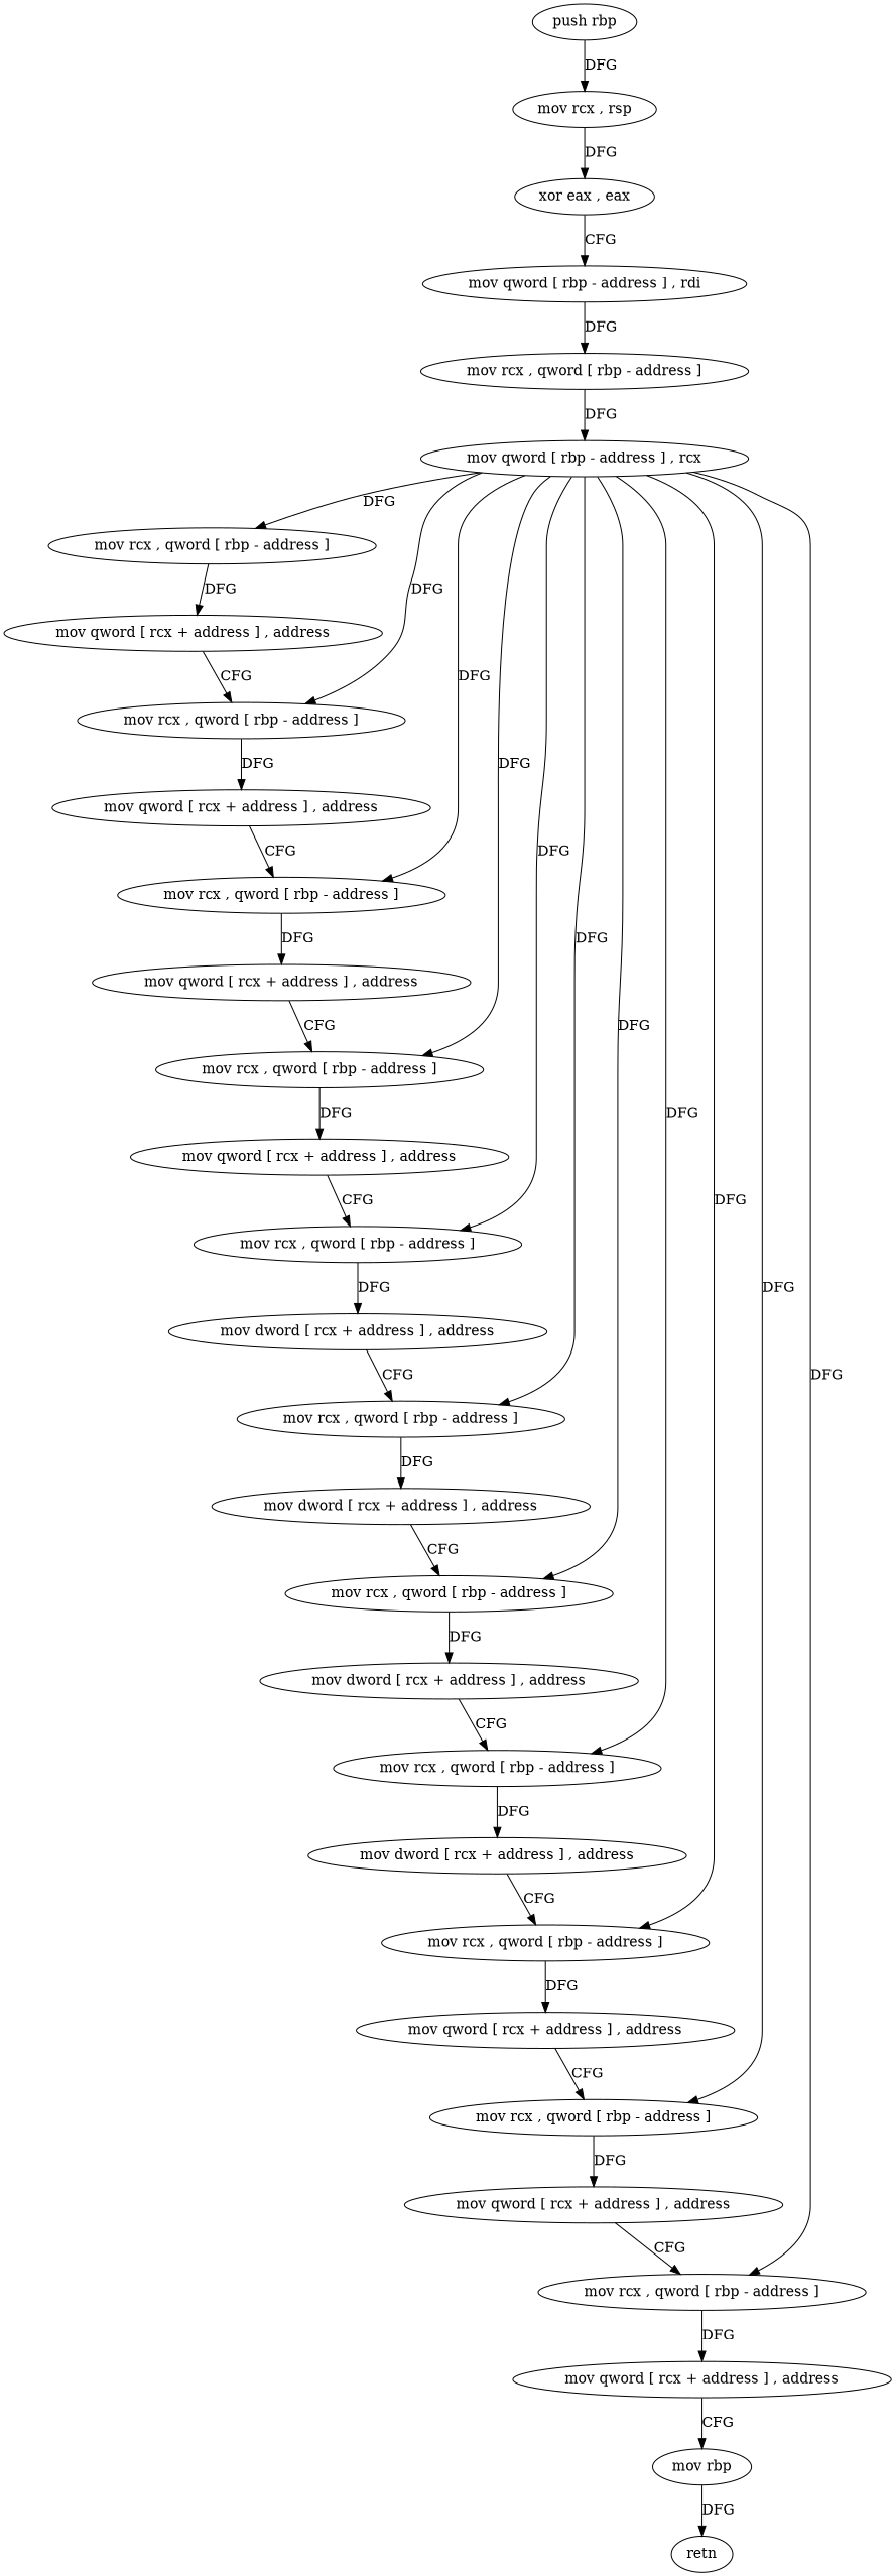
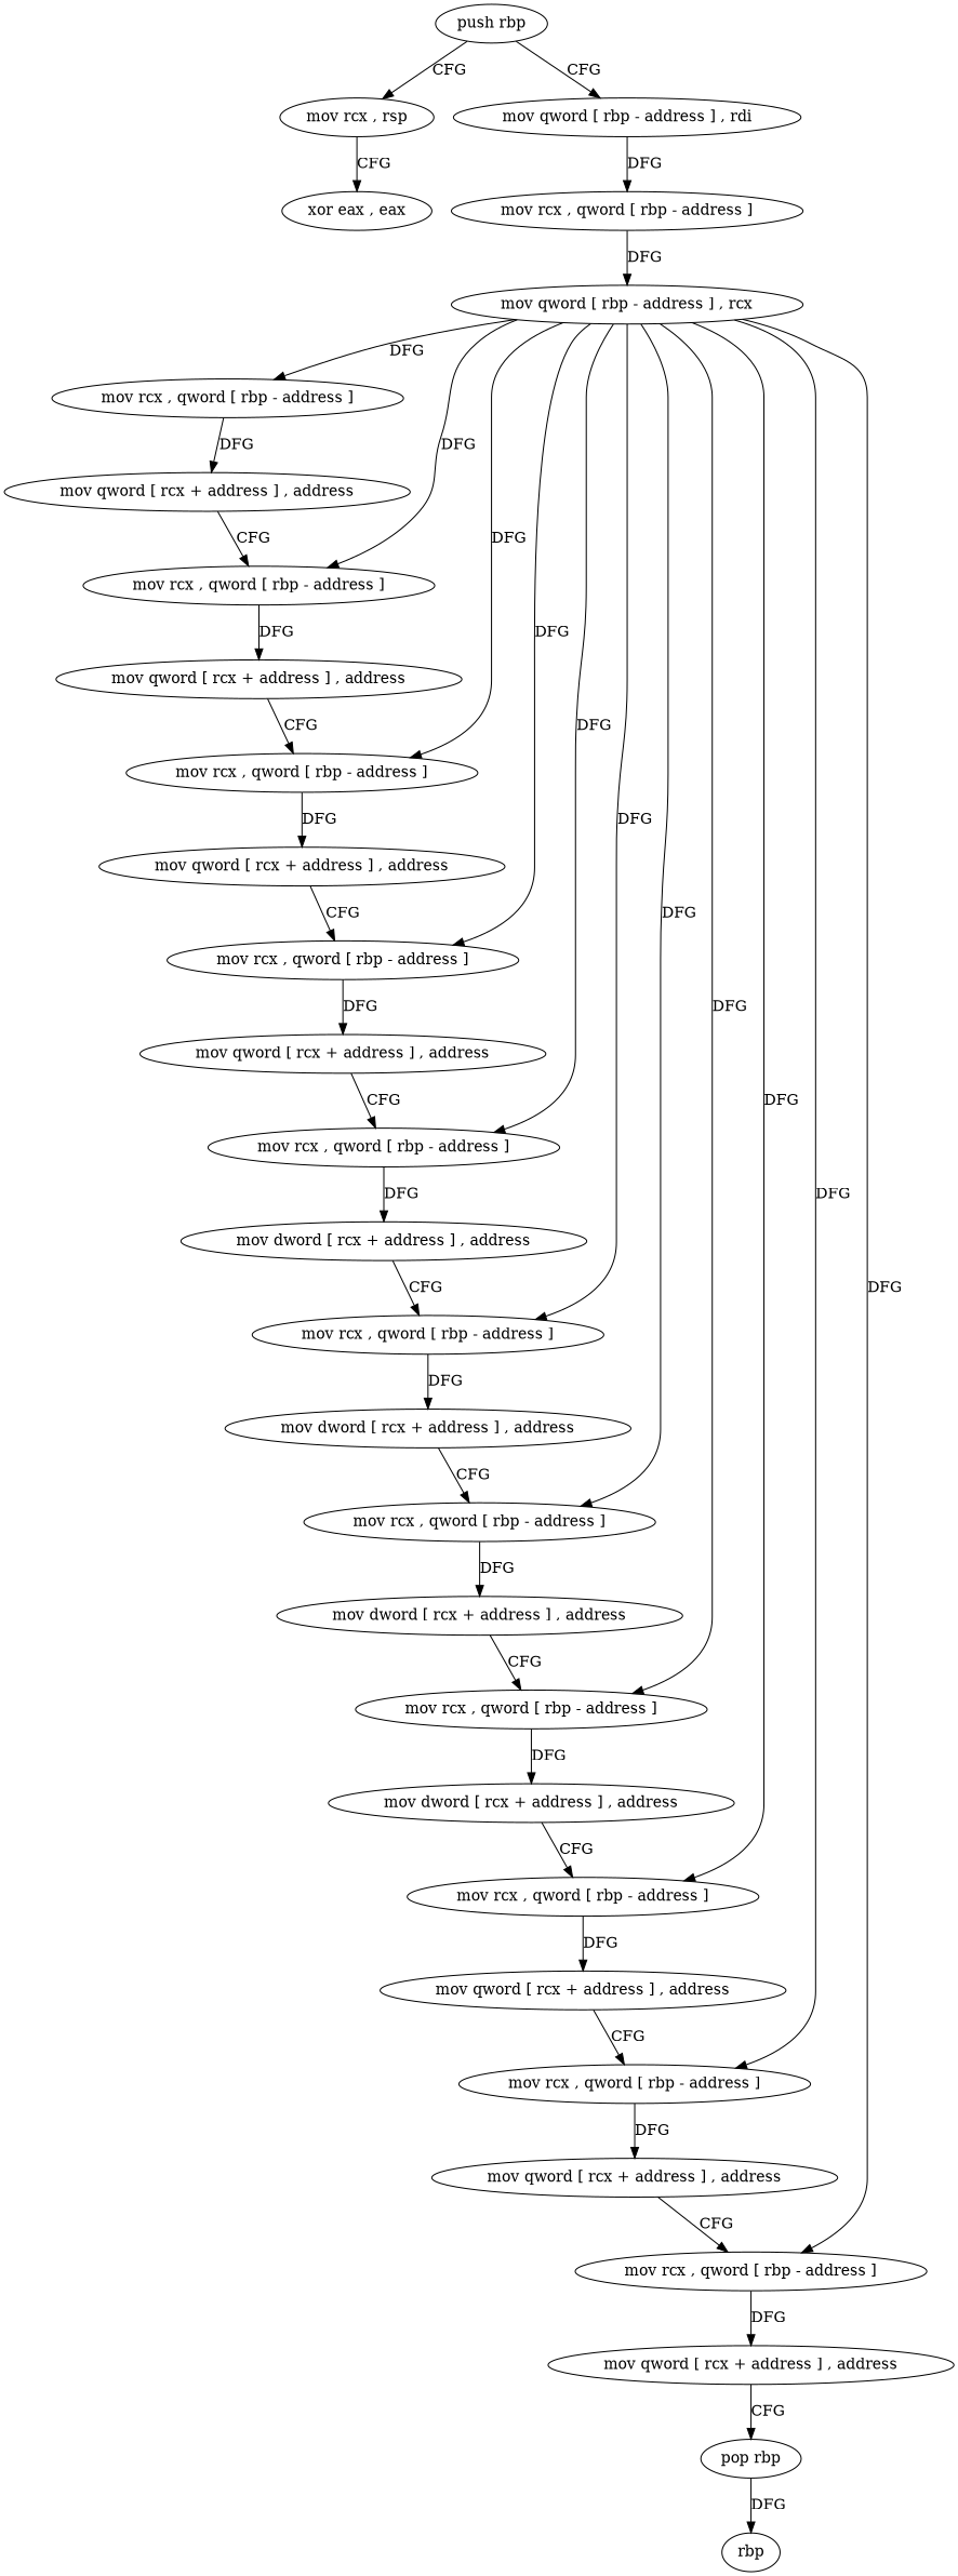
  digraph {
    n1 [label="push rbp"]
    n2 [label="mov rcx , rsp"]
    n3 [label="xor eax , eax"]
    n4 [label="mov qword [ rbp - address ] , rdi"]
    n5 [label="mov rcx , qword [ rbp - address ]"]
    n6 [label="mov qword [ rbp - address ] , rcx"]
    n7 [label="mov rcx , qword [ rbp - address ]"]
    n8 [label="mov rcx , qword [ rbp - address ]"]
    n9 [label="mov rcx , qword [ rbp - address ]"]
    n10 [label="mov rcx , qword [ rbp - address ]"]
    n11 [label="mov rcx , qword [ rbp - address ]"]
    n12 [label="mov rcx , qword [ rbp - address ]"]
    n13 [label="mov rcx , qword [ rbp - address ]"]
    n14 [label="mov rcx , qword [ rbp - address ]"]
    n15 [label="mov rcx , qword [ rbp - address ]"]
    n16 [label="mov rcx , qword [ rbp - address ]"]
    n17 [label="mov rcx , qword [ rbp - address ]"]
    n18 [label="mov qword [ rcx + address ] , address"]
    n19 [label="mov qword [ rcx + address ] , address"]
    n20 [label="mov qword [ rcx + address ] , address"]
    n21 [label="mov qword [ rcx + address ] , address"]
    n22 [label="mov dword [ rcx + address ] , address"]
    n23 [label="mov dword [ rcx + address ] , address"]
    n24 [label="mov dword [ rcx + address ] , address"]
    n25 [label="mov dword [ rcx + address ] , address"]
    n26 [label="mov qword [ rcx + address ] , address"]
    n27 [label="mov qword [ rcx + address ] , address"]
    n28 [label="mov qword [ rcx + address ] , address"]
-   n29 [label="mov rbp"]
-   n30 [label=retn]
-   n1 -> n2 [label=DFG]
-   n2 -> n3 [label=DFG]
-   n3 -> n4 [label=CFG]
+   n29 [label="pop rbp"]
+   n30 [label=rbp]
+   n1 -> n2 [label=CFG]
+   n2 -> n3 [label=CFG]
+   n1 -> n4 [label=CFG]
    n4 -> n5 [label=DFG]
    n5 -> n6 [label=DFG]
    n6 -> n7 [label=DFG]
    n6 -> n8 [label=DFG]
    n6 -> n9 [label=DFG]
    n6 -> n10 [label=DFG]
    n6 -> n11 [label=DFG]
    n6 -> n12 [label=DFG]
    n6 -> n13 [label=DFG]
    n6 -> n14 [label=DFG]
    n6 -> n15 [label=DFG]
    n6 -> n16 [label=DFG]
    n6 -> n17 [label=DFG]
    n7 -> n18 [label=DFG]
    n8 -> n19 [label=DFG]
    n9 -> n20 [label=DFG]
    n10 -> n21 [label=DFG]
    n11 -> n22 [label=DFG]
    n12 -> n23 [label=DFG]
    n13 -> n24 [label=DFG]
    n14 -> n25 [label=DFG]
    n15 -> n26 [label=DFG]
    n16 -> n27 [label=DFG]
    n17 -> n28 [label=DFG]
    n18 -> n8 [label=CFG]
    n19 -> n9 [label=CFG]
    n20 -> n10 [label=CFG]
    n21 -> n11 [label=CFG]
    n22 -> n12 [label=CFG]
    n23 -> n13 [label=CFG]
    n24 -> n14 [label=CFG]
    n25 -> n15 [label=CFG]
    n26 -> n16 [label=CFG]
    n27 -> n17 [label=CFG]
    n28 -> n29 [label=CFG]
    n29 -> n30 [label=DFG]
  }
